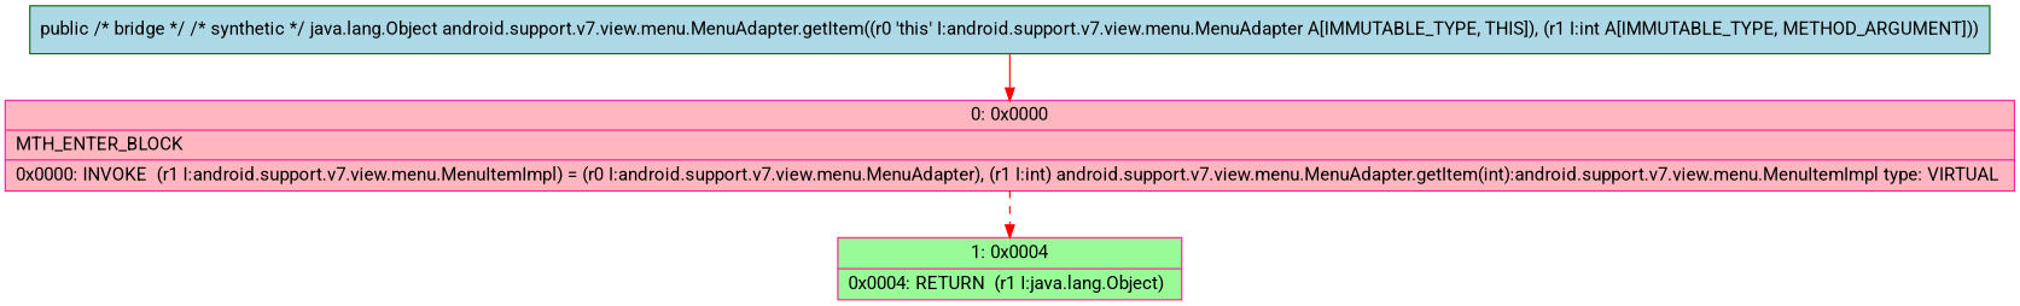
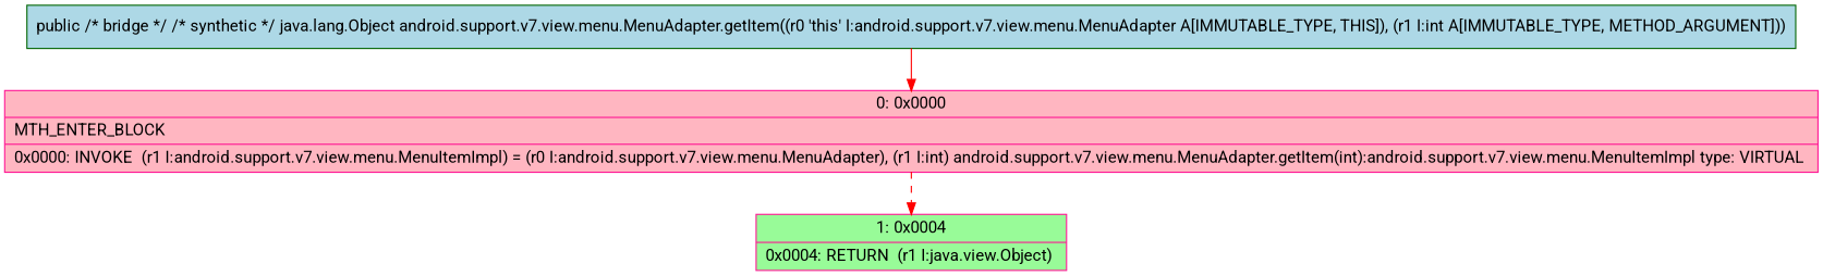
  digraph {
    fontname=Roboto
    node [shape=record style=filled color=deeppink fontname=Roboto]
    edge [color=red fontname=Roboto]
    n1 [label="{0\:\ 0x0000|MTH_ENTER_BLOCK\l|0x0000: INVOKE  (r1 I:android.support.v7.view.menu.MenuItemImpl) = (r0 I:android.support.v7.view.menu.MenuAdapter), (r1 I:int) android.support.v7.view.menu.MenuAdapter.getItem(int):android.support.v7.view.menu.MenuItemImpl type: VIRTUAL \l}" fillcolor=lightpink]
-   n2 [label="{1\:\ 0x0004|0x0004: RETURN  (r1 I:java.lang.Object) \l}" fillcolor=palegreen]
+   n2 [label="{1\:\ 0x0004|0x0004: RETURN  (r1 I:java.view.Object) \l}" fillcolor=palegreen]
    n3 [label="{public \/* bridge *\/ \/* synthetic *\/ java.lang.Object android.support.v7.view.menu.MenuAdapter.getItem((r0 'this' I:android.support.v7.view.menu.MenuAdapter A[IMMUTABLE_TYPE, THIS]), (r1 I:int A[IMMUTABLE_TYPE, METHOD_ARGUMENT])) }" fillcolor=lightblue color=darkgreen]
    n1 -> n2 [style=dashed]
    n3 -> n1 [style=solid]
  }
